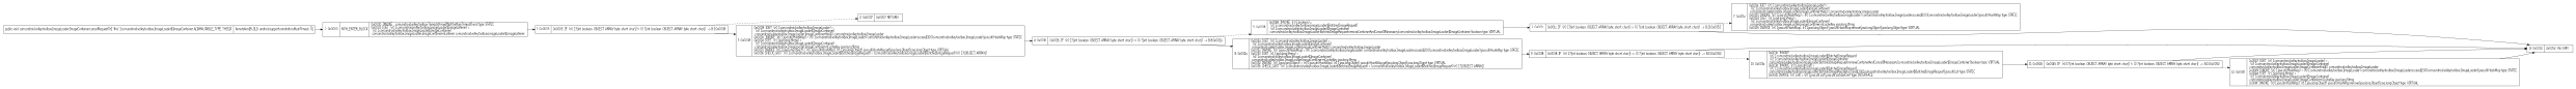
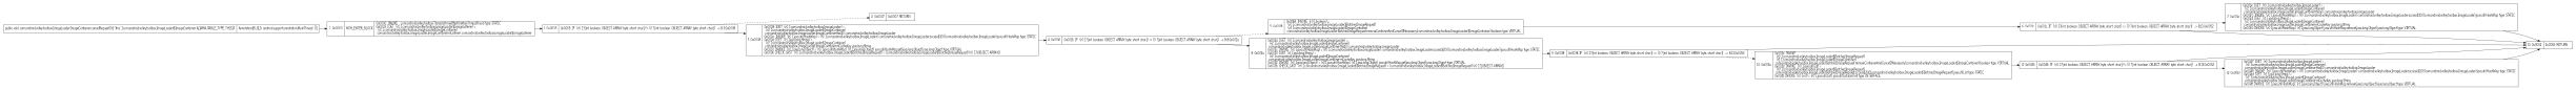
  digraph {
    fontname="Comic Neue"
    rankdir=LR
    node [fontname="Comic Neue" shape=record]
    edge [fontname="Comic Neue"]
    n1 [label="{0\:\ 0x0000|MTH_ENTER_BLOCK\l|0x0000: INVOKE   com.android.volley.toolbox.Threads.throwIfNotOnMainThread():void type: STATIC \l0x0003: IGET  (r0 I:com.android.volley.toolbox.ImageLoader$ImageListener) = \l  (r2 I:com.android.volley.toolbox.ImageLoader$ImageContainer)\l com.android.volley.toolbox.ImageLoader.ImageContainer.mListener com.android.volley.toolbox.ImageLoader$ImageListener \l}"]
    n2 [label="{1\:\ 0x0005|0x0005: IF  (r0 I:?[int, boolean, OBJECT, ARRAY, byte, short, char]) != (0 ?[int, boolean, OBJECT, ARRAY, byte, short, char])  \-\> B:3:0x0008 \l}"]
    n3 [label="{2\:\ 0x0007|0x0007: RETURN   \l}"]
    n4 [label="{3\:\ 0x0008|0x0008: IGET  (r0 I:com.android.volley.toolbox.ImageLoader) = \l  (r2 I:com.android.volley.toolbox.ImageLoader$ImageContainer)\l com.android.volley.toolbox.ImageLoader.ImageContainer.this$0 com.android.volley.toolbox.ImageLoader \l0x000a: INVOKE  (r0 I:java.util.HashMap) = (r0 I:com.android.volley.toolbox.ImageLoader) com.android.volley.toolbox.ImageLoader.access$100(com.android.volley.toolbox.ImageLoader):java.util.HashMap type: STATIC \l0x000e: IGET  (r1 I:java.lang.String) = \l  (r2 I:com.android.volley.toolbox.ImageLoader$ImageContainer)\l com.android.volley.toolbox.ImageLoader.ImageContainer.mCacheKey java.lang.String \l0x0010: INVOKE  (r0 I:java.lang.Object) = (r0 I:java.util.HashMap), (r1 I:java.lang.Object) java.util.HashMap.get(java.lang.Object):java.lang.Object type: VIRTUAL \l0x0014: CHECK_CAST  (r0 I:com.android.volley.toolbox.ImageLoader$BatchedImageRequest) = (com.android.volley.toolbox.ImageLoader$BatchedImageRequest) (r0 I:?[OBJECT, ARRAY]) \l}"]
    n5 [label="{4\:\ 0x0016|0x0016: IF  (r0 I:?[int, boolean, OBJECT, ARRAY, byte, short, char]) == (0 ?[int, boolean, OBJECT, ARRAY, byte, short, char])  \-\> B:8:0x002a \l}"]
    n6 [label="{5\:\ 0x0018|0x0068: INVOKE  (r0 I:boolean) = \l  (r0 I:com.android.volley.toolbox.ImageLoader$BatchedImageRequest)\l  (r2 I:com.android.volley.toolbox.ImageLoader$ImageContainer)\l com.android.volley.toolbox.ImageLoader.BatchedImageRequest.removeContainerAndCancelIfNecessary(com.android.volley.toolbox.ImageLoader$ImageContainer):boolean type: VIRTUAL \l}"]
    n7 [label="{8\:\ 0x002a|0x002a: IGET  (r0 I:com.android.volley.toolbox.ImageLoader) = \l  (r2 I:com.android.volley.toolbox.ImageLoader$ImageContainer)\l com.android.volley.toolbox.ImageLoader.ImageContainer.this$0 com.android.volley.toolbox.ImageLoader \l0x002c: INVOKE  (r0 I:java.util.HashMap) = (r0 I:com.android.volley.toolbox.ImageLoader) com.android.volley.toolbox.ImageLoader.access$200(com.android.volley.toolbox.ImageLoader):java.util.HashMap type: STATIC \l0x0030: IGET  (r1 I:java.lang.String) = \l  (r2 I:com.android.volley.toolbox.ImageLoader$ImageContainer)\l com.android.volley.toolbox.ImageLoader.ImageContainer.mCacheKey java.lang.String \l0x0032: INVOKE  (r0 I:java.lang.Object) = (r0 I:java.util.HashMap), (r1 I:java.lang.Object) java.util.HashMap.get(java.lang.Object):java.lang.Object type: VIRTUAL \l0x0036: CHECK_CAST  (r0 I:com.android.volley.toolbox.ImageLoader$BatchedImageRequest) = (com.android.volley.toolbox.ImageLoader$BatchedImageRequest) (r0 I:?[OBJECT, ARRAY]) \l}"]
    n8 [label="{6\:\ 0x001c|0x001c: IF  (r0 I:?[int, boolean, OBJECT, ARRAY, byte, short, char]) == (0 ?[int, boolean, OBJECT, ARRAY, byte, short, char])  \-\> B:13:0x0052 \l}"]
    n9 [label="{9\:\ 0x0038|0x0038: IF  (r0 I:?[int, boolean, OBJECT, ARRAY, byte, short, char]) == (0 ?[int, boolean, OBJECT, ARRAY, byte, short, char])  \-\> B:13:0x0052 \l}"]
    n10 [label="{7\:\ 0x001e|0x001e: IGET  (r0 I:com.android.volley.toolbox.ImageLoader) = \l  (r2 I:com.android.volley.toolbox.ImageLoader$ImageContainer)\l com.android.volley.toolbox.ImageLoader.ImageContainer.this$0 com.android.volley.toolbox.ImageLoader \l0x0020: INVOKE  (r0 I:java.util.HashMap) = (r0 I:com.android.volley.toolbox.ImageLoader) com.android.volley.toolbox.ImageLoader.access$100(com.android.volley.toolbox.ImageLoader):java.util.HashMap type: STATIC \l0x0024: IGET  (r1 I:java.lang.String) = \l  (r2 I:com.android.volley.toolbox.ImageLoader$ImageContainer)\l com.android.volley.toolbox.ImageLoader.ImageContainer.mCacheKey java.lang.String \l0x0026: INVOKE  (r0 I:java.util.HashMap), (r1 I:java.lang.Object) java.util.HashMap.remove(java.lang.Object):java.lang.Object type: VIRTUAL \l}"]
    n11 [label="{13\:\ 0x0052|2x0052: RETURN   \l}"]
    n12 [label="{10\:\ 0x003a|0x003a: INVOKE  \l  (r0 I:com.android.volley.toolbox.ImageLoader$BatchedImageRequest)\l  (r2 I:com.android.volley.toolbox.ImageLoader$ImageContainer)\l com.android.volley.toolbox.ImageLoader.BatchedImageRequest.removeContainerAndCancelIfNecessary(com.android.volley.toolbox.ImageLoader$ImageContainer):boolean type: VIRTUAL \l0x003d: INVOKE  (r0 I:java.util.List) = \l  (r0 I:com.android.volley.toolbox.ImageLoader$BatchedImageRequest)\l com.android.volley.toolbox.ImageLoader.BatchedImageRequest.access$300(com.android.volley.toolbox.ImageLoader$BatchedImageRequest):java.util.List type: STATIC \l0x0041: INVOKE  (r0 I:int) = (r0 I:java.util.List) java.util.List.size():int type: INTERFACE \l}"]
    n13 [label="{11\:\ 0x0045|0x0045: IF  (r0 I:?[int, boolean, OBJECT, ARRAY, byte, short, char]) != (0 ?[int, boolean, OBJECT, ARRAY, byte, short, char])  \-\> B:13:0x0052 \l}"]
    n14 [label="{12\:\ 0x0047|0x0047: IGET  (r0 I:com.android.volley.toolbox.ImageLoader) = \l  (r2 I:com.android.volley.toolbox.ImageLoader$ImageContainer)\l com.android.volley.toolbox.ImageLoader.ImageContainer.this$0 com.android.volley.toolbox.ImageLoader \l0x0049: INVOKE  (r0 I:java.util.HashMap) = (r0 I:com.android.volley.toolbox.ImageLoader) com.android.volley.toolbox.ImageLoader.access$200(com.android.volley.toolbox.ImageLoader):java.util.HashMap type: STATIC \l0x004d: IGET  (r1 I:java.lang.String) = \l  (r2 I:com.android.volley.toolbox.ImageLoader$ImageContainer)\l com.android.volley.toolbox.ImageLoader.ImageContainer.mCacheKey java.lang.String \l0x004f: INVOKE  (r0 I:java.util.HashMap), (r1 I:java.lang.Object) java.util.HashMap.remove(java.lang.Object):java.lang.Object type: VIRTUAL \l}"]
    n15 [label="{public void com.android.volley.toolbox.ImageLoader.ImageContainer.cancelRequest((r2 'this' I:com.android.volley.toolbox.ImageLoader$ImageContainer A[IMMUTABLE_TYPE, THIS]))  | Annotation[BUILD, android.support.annotation.MainThread, \{\}]\l}"]
    n1 -> n2
    n2 -> n3 [style=dashed]
    n2 -> n4
    n4 -> n5
    n5 -> n6 [style=dashed]
    n5 -> n7
    n6 -> n8
    n7 -> n9
    n8 -> n10 [style=dashed]
    n8 -> n11
    n9 -> n11
    n9 -> n12 [style=dashed]
+   n10 -> n11
    n12 -> n13
    n13 -> n11
    n13 -> n14 [style=dashed]
    n14 -> n11
    n15 -> n1
  }
